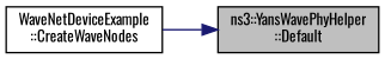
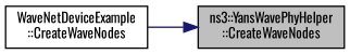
  digraph {
    rankdir=RL
    fontname=Oswald
    node [color=black fontname=Oswald fontsize=10 shape=record style=filled]
-   n1 [fillcolor=grey75 fontcolor=black height=0.2 label="ns3::YansWavePhyHelper\l::Default" width=0.4]
+   n1 [fillcolor=grey75 fontcolor=black height=0.2 label="ns3::YansWavePhyHelper\l::CreateWaveNodes" width=0.4]
    n2 [fillcolor=white height=0.2 label="WaveNetDeviceExample\l::CreateWaveNodes" width=0.4]
    n1 -> n2 [color=midnightblue dir=back fontname=Oswald fontsize=10 labelfontname=Helvetica labelfontsize=10 style=solid]
  }
